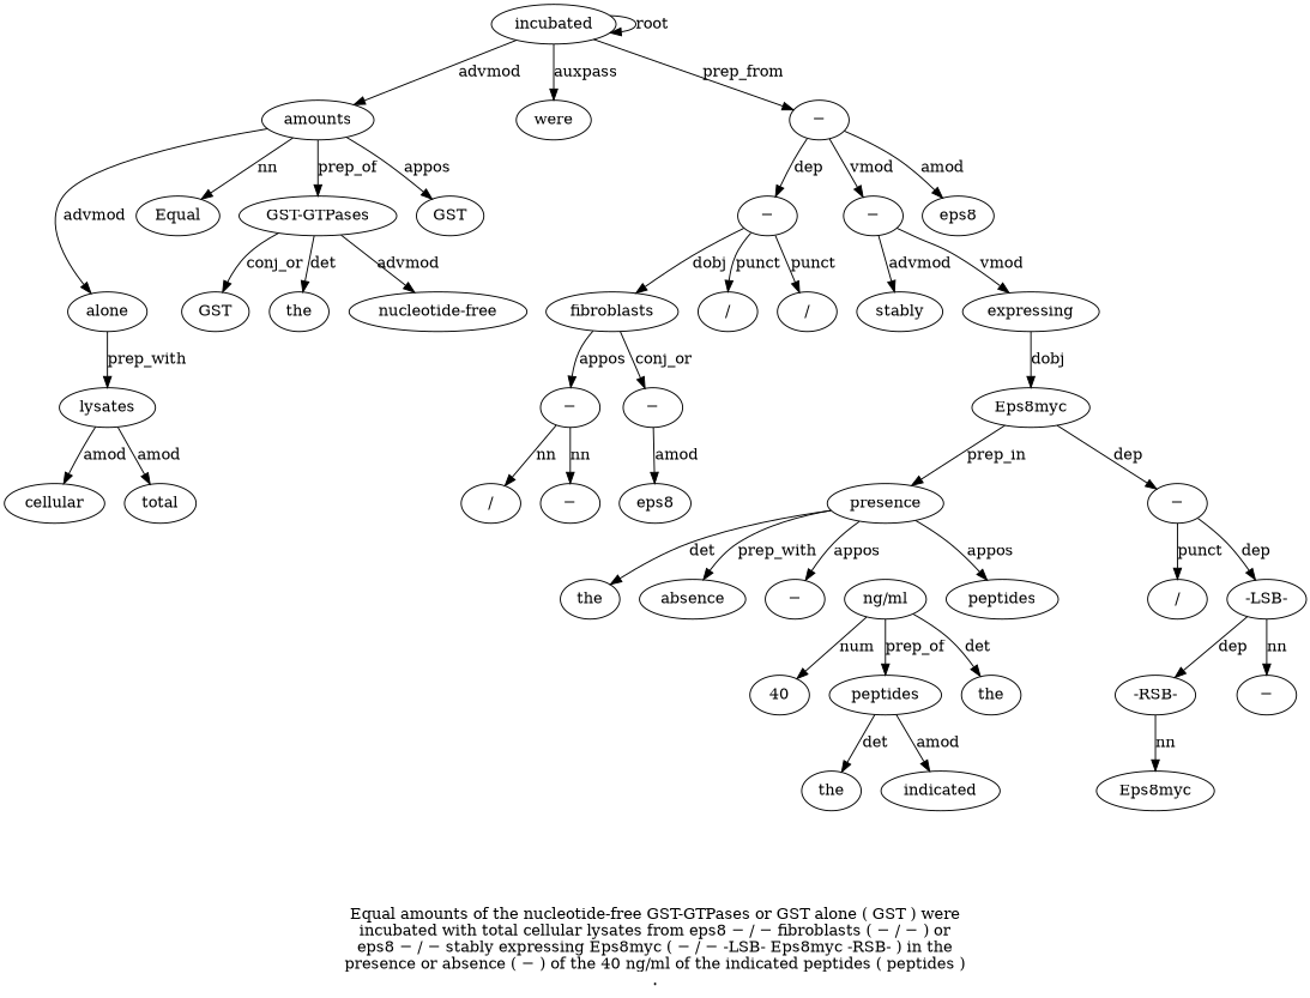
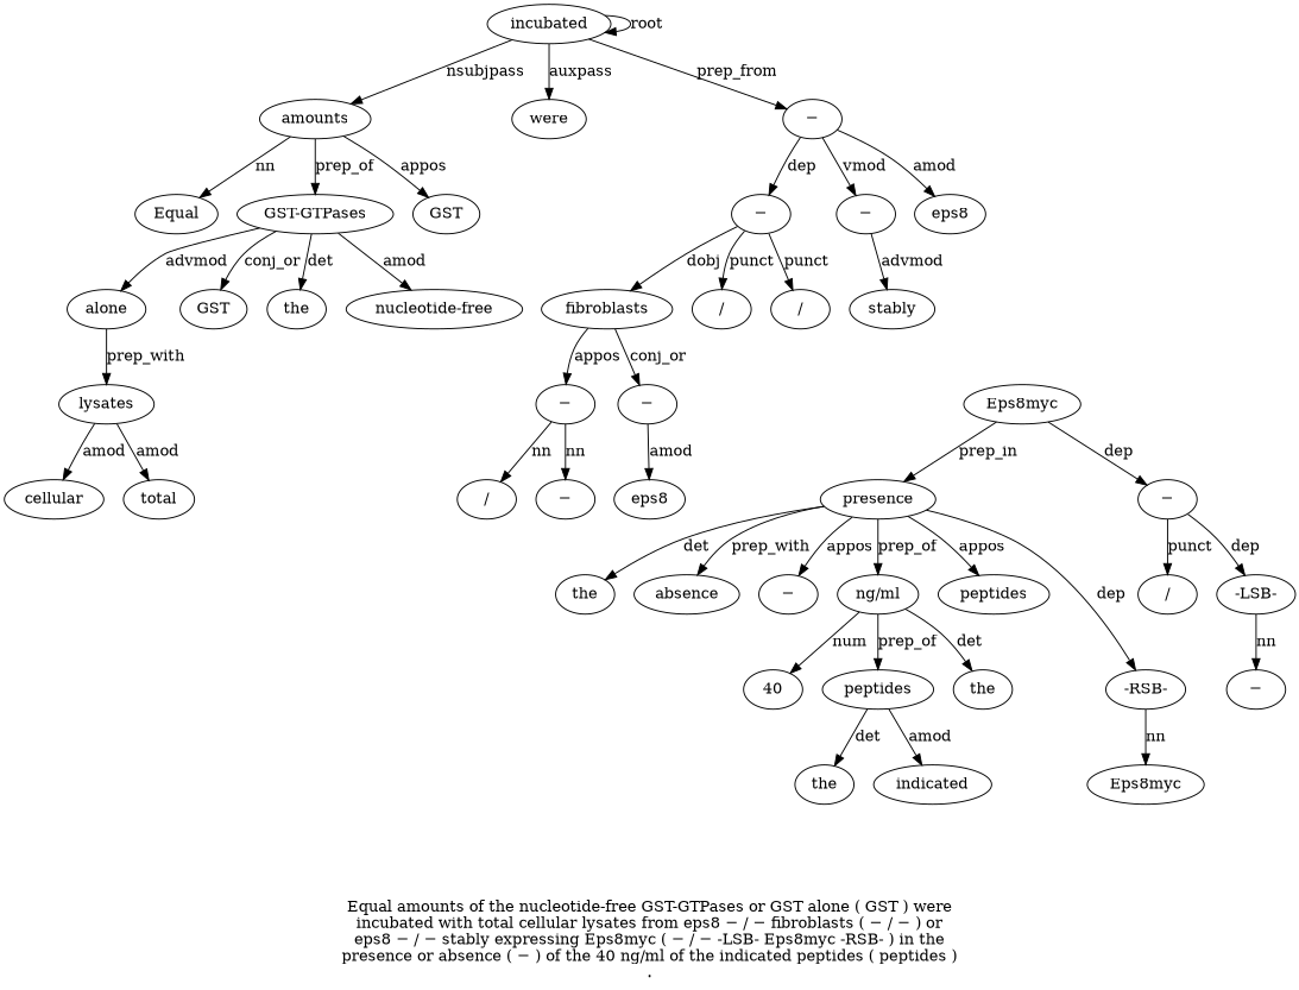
  digraph {
    label="Equal amounts of the nucleotide-free GST-GTPases or GST alone ( GST ) were\nincubated with total cellular lysates from eps8 − / − fibroblasts ( − / − ) or\neps8 − / − stably expressing Eps8myc ( − / − -LSB- Eps8myc -RSB- ) in the\npresence or absence ( − ) of the 40 ng/ml of the indicated peptides ( peptides )\n."
    node [fillcolor=white style=filled]
    n1 [label=amounts]
    n2 [label=Equal]
    n3 [label="GST-GTPases"]
    n4 [label=GST]
    n5 [label=the]
    n6 [label="nucleotide-free"]
    n7 [label=GST]
    n8 [label=alone]
    n9 [label=incubated]
    n10 [label=were]
    n11 [label="−"]
    n12 [label=lysates]
    n13 [label=total]
    n14 [label=cellular]
    n15 [label=eps8]
    n16 [label="−"]
    n17 [label="−"]
    n18 [label="/"]
    n19 [label=fibroblasts]
    n20 [label="/"]
    n21 [label=stably]
-   n22 [label=expressing]
    n23 [label="−"]
    n24 [label="−"]
    n25 [label="−"]
    n26 [label="/"]
    n27 [label=eps8]
    n28 [label=Eps8myc]
    n29 [label="−"]
    n30 [label=presence]
    n31 [label="/"]
    n32 [label="-LSB-"]
    n33 [label=the]
    n34 [label=absence]
    n35 [label="−"]
    n36 [label="ng/ml"]
    n37 [label=peptides]
    n38 [label="−"]
    n39 [label="-RSB-"]
    n40 [label=Eps8myc]
    n41 [label=the]
    n42 [label=40]
    n43 [label=peptides]
    n44 [label=the]
    n45 [label=indicated]
    n1 -> n2 [label=nn]
    n1 -> n3 [label=prep_of]
    n1 -> n4 [label=appos]
    n3 -> n5 [label=det]
-   n3 -> n6 [label=advmod]
+   n3 -> n6 [label=amod]
    n3 -> n7 [label=conj_or]
-   n1 -> n8 [label=advmod]
+   n3 -> n8 [label=advmod]
    n8 -> n12 [label=prep_with]
-   n9 -> n1 [label=advmod]
+   n9 -> n1 [label=nsubjpass]
    n9 -> n9 [label=root]
    n9 -> n10 [label=auxpass]
    n9 -> n11 [label=prep_from]
    n11 -> n15 [label=amod]
    n11 -> n16 [label=dep]
    n11 -> n17 [label=vmod]
    n12 -> n13 [label=amod]
    n12 -> n14 [label=amod]
    n16 -> n18 [label=punct]
    n16 -> n19 [label=dobj]
    n16 -> n20 [label=punct]
    n17 -> n21 [label=advmod]
-   n17 -> n22 [label=vmod]
    n19 -> n23 [label=appos]
    n19 -> n24 [label=conj_or]
-   n22 -> n28 [label=dobj]
    n23 -> n25 [label=nn]
    n23 -> n26 [label=nn]
    n24 -> n27 [label=amod]
    n28 -> n29 [label=dep]
    n28 -> n30 [label=prep_in]
    n29 -> n31 [label=punct]
    n29 -> n32 [label=dep]
    n30 -> n33 [label=det]
    n30 -> n34 [label=prep_with]
    n30 -> n35 [label=appos]
+   n30 -> n36 [label=prep_of]
    n30 -> n37 [label=appos]
    n32 -> n38 [label=nn]
-   n32 -> n39 [label=dep]
+   n30 -> n39 [label=dep]
    n36 -> n41 [label=det]
    n36 -> n42 [label=num]
    n36 -> n43 [label=prep_of]
    n39 -> n40 [label=nn]
    n43 -> n44 [label=det]
    n43 -> n45 [label=amod]
  }
